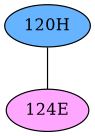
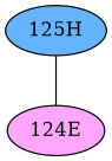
  graph {
    node [style=radial]
-   "120H" [fillcolor="#66B3FF"]
+   "120H" [fillcolor="#66B3FF" label="125H"]
    "124E" [fillcolor="#FFA6FF"]
    "120H" -- "124E" [penwidth=1]
  }
